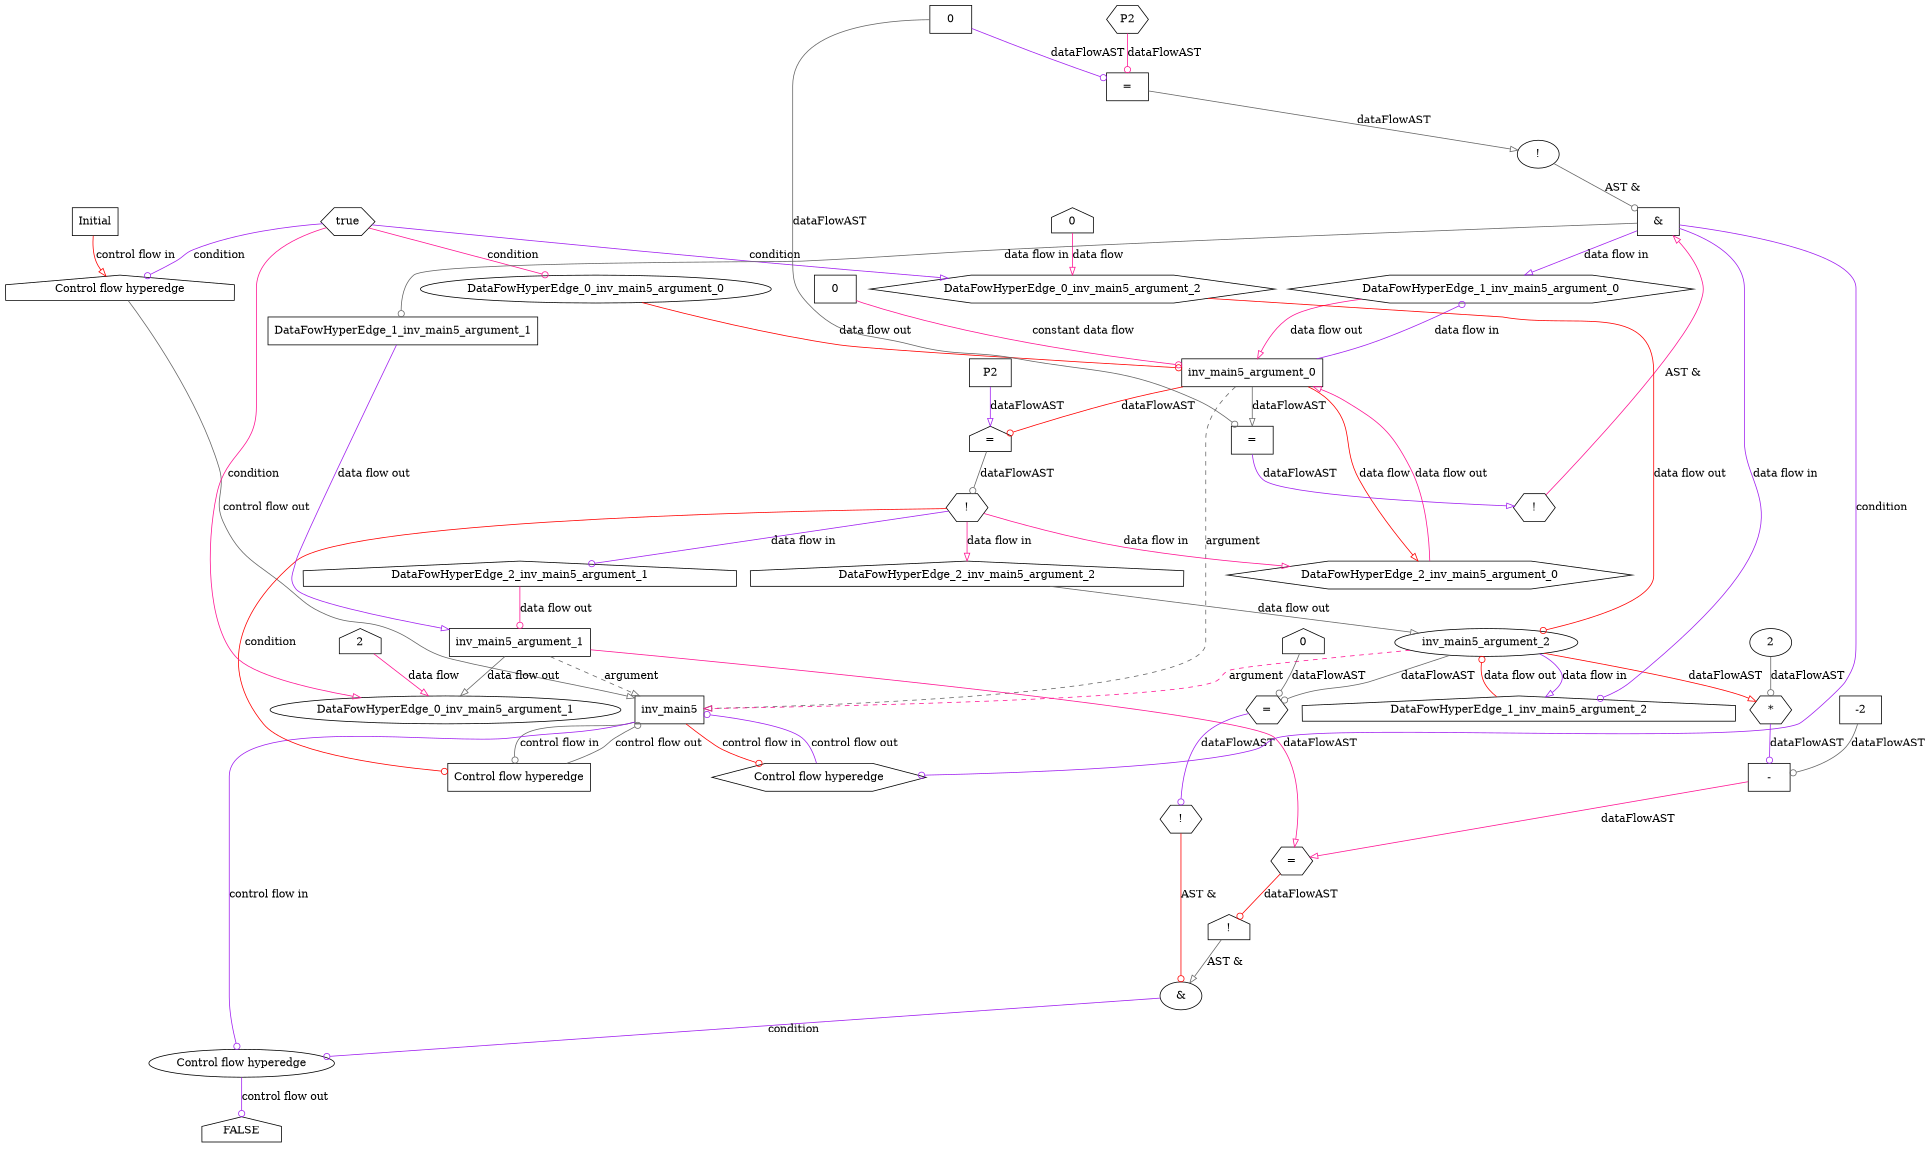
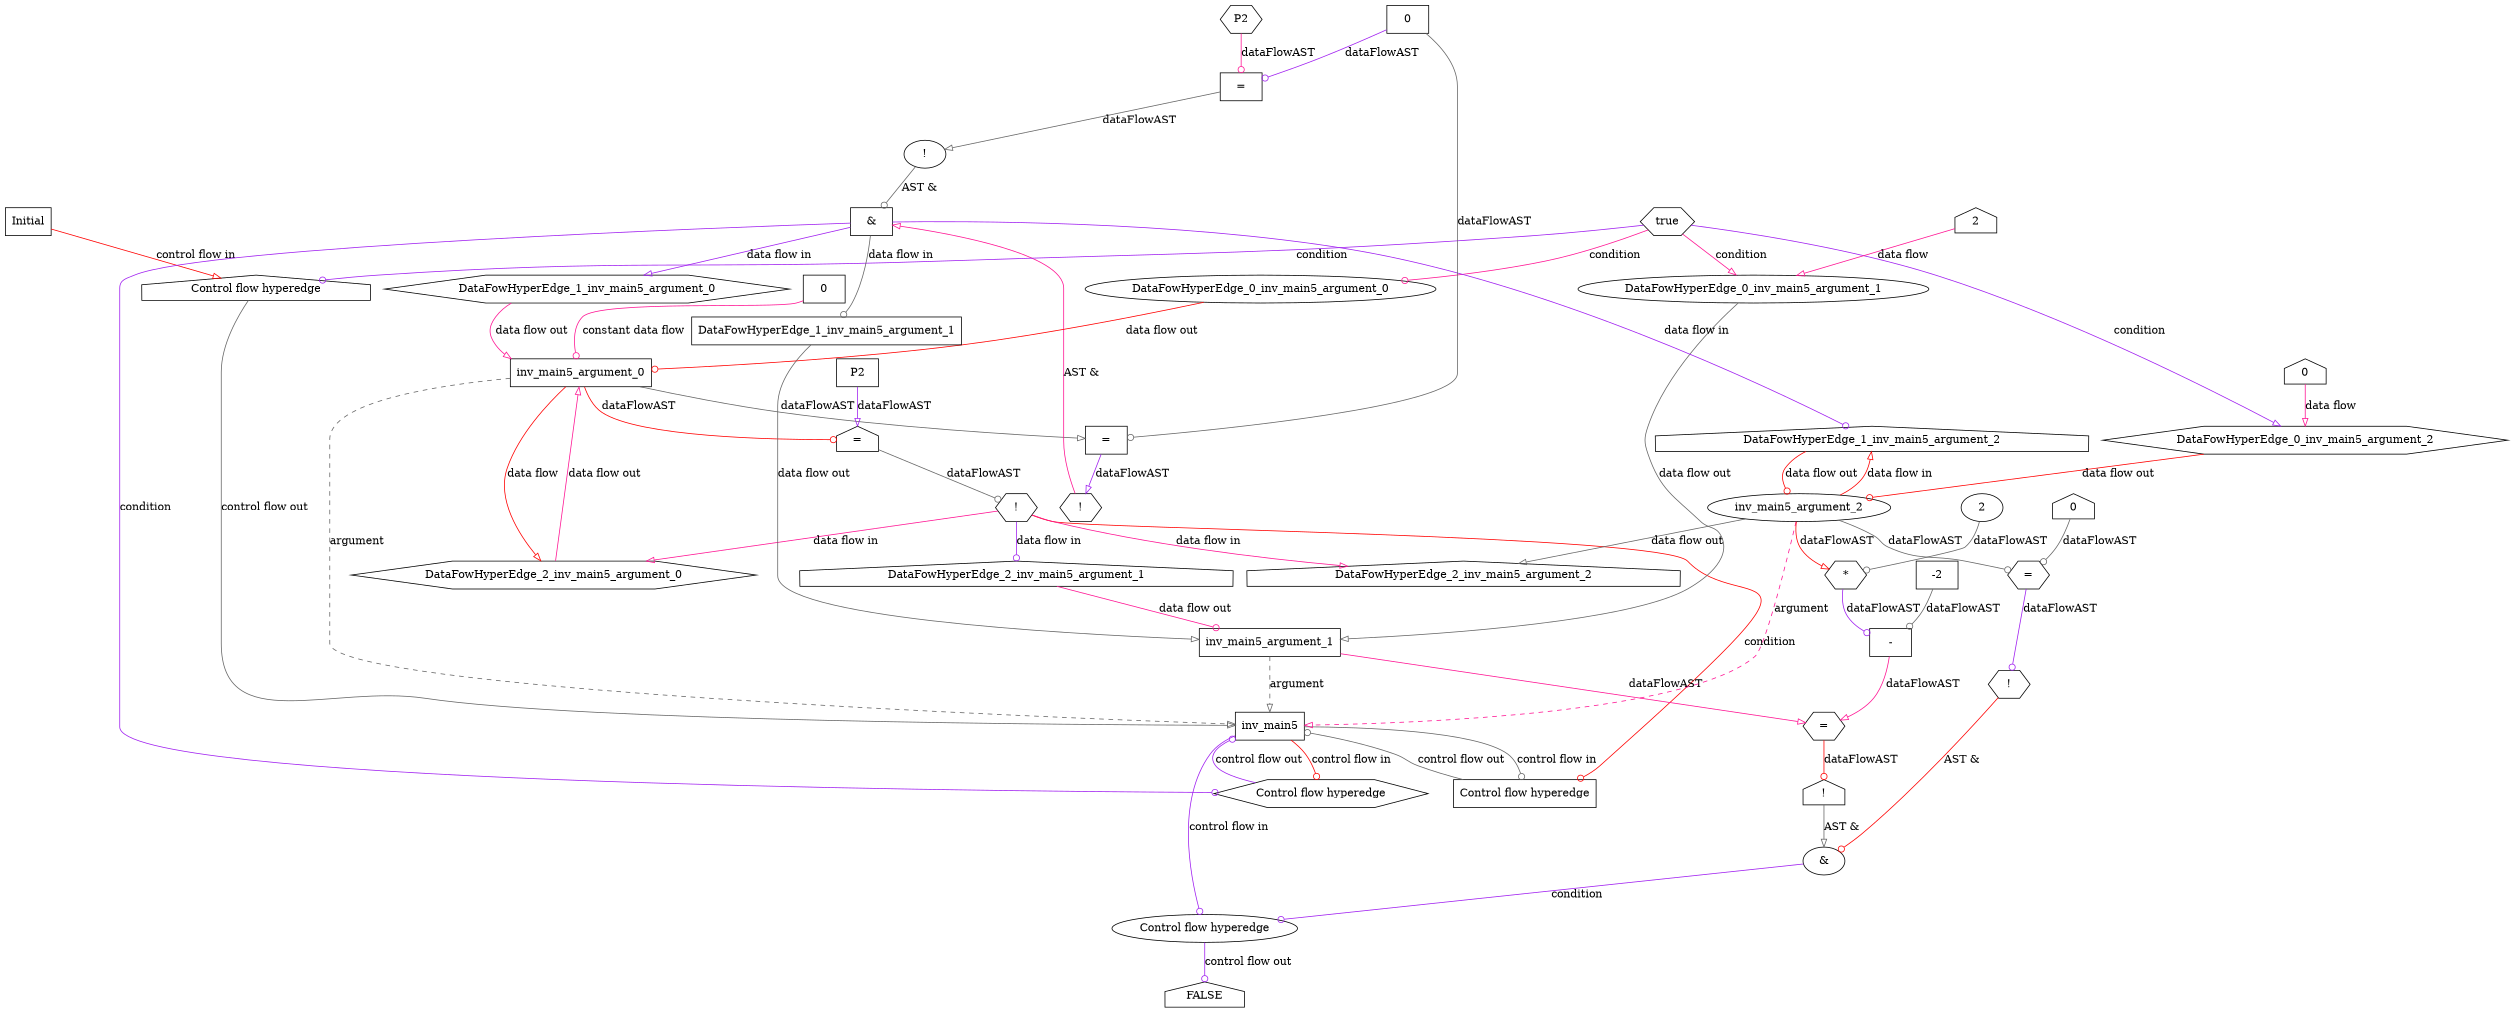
  digraph {
    node [shape=box]
    edge [arrowhead=odot color=gray40]
    n1 [label=inv_main5 nodeName=inv_main5]
    n2 [label="Control flow hyperedge" nodeName=ControlFowHyperEdge_1 shape=hexagon]
    n3 [label="Control flow hyperedge" nodeName=ControlFowHyperEdge_2]
    n4 [label="Control flow hyperedge" nodeName=ControlFowHyperEdge_3 shape=ellipse]
    n5 [label=FALSE nodeName=FALSE shape=house]
    n6 [label=Initial nodeName=Initial]
    n7 [label="Control flow hyperedge" nodeName=ControlFowHyperEdge_0 shape=house]
    n8 [label=inv_main5_argument_0 nodeName=argument0]
    n9 [label="=" nodeName=xxxinv_main5___inv_main5_1xxxguard1_node_1]
    n10 [label="=" nodeName=xxxinv_main5___inv_main5_2xxxguard_0_node_1 shape=house]
    n11 [label=DataFowHyperEdge_2_inv_main5_argument_0 nodeName=DataFowHyperEdge_2_inv_main5_argument_0 shape=hexagon]
    n12 [label=DataFowHyperEdge_1_inv_main5_argument_0 nodeName=DataFowHyperEdge_1_inv_main5_argument_0 shape=hexagon]
    n13 [label="!" nodeName=xxxinv_main5___inv_main5_1xxxguard1_node_0 shape=hexagon]
    n14 [label="!" nodeName=xxxinv_main5___inv_main5_2xxxguard_0_node_0 shape=hexagon]
    n15 [label=inv_main5_argument_1 nodeName=argument1]
    n16 [label="=" nodeName=xxxFALSE___inv_main5_3xxxguard1_node_1 shape=hexagon]
    n17 [label="!" nodeName=xxxFALSE___inv_main5_3xxxguard1_node_0 shape=house]
    n18 [label=inv_main5_argument_2 nodeName=argument2 shape=ellipse]
    n19 [label="=" nodeName=xxxFALSE___inv_main5_3xxxguard_0_node_1 shape=hexagon]
    n20 [label="*" nodeName=xxxFALSE___inv_main5_3xxxguard1_node_4 shape=hexagon]
    n21 [label=DataFowHyperEdge_1_inv_main5_argument_2 nodeName=DataFowHyperEdge_1_inv_main5_argument_2 shape=house]
    n22 [label="!" nodeName=xxxFALSE___inv_main5_3xxxguard_0_node_0 shape=hexagon]
    n23 [label="-" nodeName=xxxFALSE___inv_main5_3xxxguard1_node_3]
    n24 [label=true nodeName=true_0 shape=hexagon]
    n25 [label=DataFowHyperEdge_0_inv_main5_argument_1 nodeName=DataFowHyperEdge_0_inv_main5_argument_1 shape=ellipse]
    n26 [label=DataFowHyperEdge_0_inv_main5_argument_2 nodeName=DataFowHyperEdge_0_inv_main5_argument_2 shape=hexagon]
    n27 [label=DataFowHyperEdge_0_inv_main5_argument_0 nodeName=DataFowHyperEdge_0_inv_main5_argument_0 shape=ellipse]
    n28 [label=2 nodeName=xxxinv_main5___Initial_0xxxdataFlow_0_node_0 shape=house]
    n29 [label=0 nodeName=xxxinv_main5___Initial_0xxxdataFlow1_node_0 shape=house]
    n30 [label="&" nodeName=xxxinv_main5___inv_main5_1xxx_and]
    n31 [label=DataFowHyperEdge_1_inv_main5_argument_1 nodeName=DataFowHyperEdge_1_inv_main5_argument_1]
    n32 [label="!" nodeName=xxxinv_main5___inv_main5_1xxxguard_0_node_0 shape=ellipse]
    n33 [label="=" nodeName=xxxinv_main5___inv_main5_1xxxguard_0_node_1]
    n34 [label=P2 nodeName=xxxinv_main5___inv_main5_1xxxguard_0_node_2 shape=hexagon]
    n35 [label=0 nodeName=xxxinv_main5___inv_main5_1xxxguard_0_node_3]
    n36 [label=DataFowHyperEdge_2_inv_main5_argument_1 nodeName=DataFowHyperEdge_2_inv_main5_argument_1 shape=house]
    n37 [label=DataFowHyperEdge_2_inv_main5_argument_2 nodeName=DataFowHyperEdge_2_inv_main5_argument_2 shape=house]
    n38 [label=P2 nodeName=xxxinv_main5___inv_main5_2xxxguard_0_node_2]
    n39 [label="&" nodeName=xxxFALSE___inv_main5_3xxx_and shape=ellipse]
    n40 [label=0 nodeName=xxxFALSE___inv_main5_3xxxguard_0_node_3 shape=house]
    n41 [label=2 nodeName=xxxFALSE___inv_main5_3xxxguard1_node_5 shape=ellipse]
    n42 [label=-2 nodeName=xxxFALSE___inv_main5_3xxxguard1_node_7]
    n43 [label=0 nodeName=xxxinv_main5___inv_main5_2xxxinv_main5_argument_0_constant_0]
    n1 -> n2 [color=red label="control flow in"]
    n1 -> n3 [label="control flow in"]
    n1 -> n4 [color=purple label="control flow in"]
    n2 -> n1 [color=purple label="control flow out"]
    n3 -> n1 [label="control flow out"]
    n4 -> n5 [color=purple label="control flow out"]
    n6 -> n7 [arrowhead=onormal color=red label="control flow in"]
    n7 -> n1 [arrowhead=onormal label="control flow out"]
    n8 -> n1 [arrowhead=onormal label=argument style=dashed]
    n8 -> n9 [arrowhead=onormal label=dataFlowAST]
    n8 -> n10 [color=red label=dataFlowAST]
    n8 -> n11 [arrowhead=onormal color=red label="data flow"]
-   n8 -> n12 [color=purple label="data flow in"]
    n9 -> n13 [arrowhead=onormal color=purple label=dataFlowAST]
    n10 -> n14 [label=dataFlowAST]
    n11 -> n8 [arrowhead=onormal color=deeppink label="data flow out"]
    n12 -> n8 [arrowhead=onormal color=deeppink label="data flow out"]
    n13 -> n30 [arrowhead=onormal color=deeppink label="AST &"]
    n14 -> n3 [color=red label=condition]
    n14 -> n11 [arrowhead=onormal color=deeppink label="data flow in"]
    n14 -> n36 [color=purple label="data flow in"]
    n14 -> n37 [arrowhead=onormal color=deeppink label="data flow in"]
    n15 -> n1 [arrowhead=onormal label=argument style=dashed]
    n15 -> n16 [arrowhead=onormal color=deeppink label=dataFlowAST]
    n16 -> n17 [color=red label=dataFlowAST]
    n17 -> n39 [arrowhead=onormal label="AST &"]
    n18 -> n1 [arrowhead=onormal color=deeppink label=argument style=dashed]
    n18 -> n19 [label=dataFlowAST]
    n18 -> n20 [arrowhead=onormal color=red label=dataFlowAST]
-   n18 -> n21 [arrowhead=onormal color=purple label="data flow in"]
+   n18 -> n21 [arrowhead=onormal color=red label="data flow in"]
    n19 -> n22 [color=purple label=dataFlowAST]
    n20 -> n23 [color=purple label=dataFlowAST]
    n21 -> n18 [color=red label="data flow out"]
    n22 -> n39 [color=red label="AST &"]
    n23 -> n16 [arrowhead=onormal color=deeppink label=dataFlowAST]
    n24 -> n7 [color=purple label=condition]
    n24 -> n25 [arrowhead=onormal color=deeppink label=condition]
    n24 -> n26 [arrowhead=onormal color=purple label=condition]
    n24 -> n27 [color=deeppink label=condition]
-   n15 -> n25 [arrowhead=onormal label="data flow out"]
+   n25 -> n15 [arrowhead=onormal label="data flow out"]
    n26 -> n18 [color=red label="data flow out"]
    n27 -> n8 [color=red label="data flow out"]
    n28 -> n25 [arrowhead=onormal color=deeppink label="data flow"]
    n29 -> n26 [arrowhead=onormal color=deeppink label="data flow"]
    n30 -> n2 [color=purple label=condition]
    n30 -> n12 [arrowhead=onormal color=purple label="data flow in"]
    n30 -> n21 [color=purple label="data flow in"]
    n30 -> n31 [label="data flow in"]
-   n31 -> n15 [arrowhead=onormal color=purple label="data flow out"]
+   n31 -> n15 [arrowhead=onormal label="data flow out"]
    n32 -> n30 [label="AST &"]
    n33 -> n32 [arrowhead=onormal label=dataFlowAST]
    n34 -> n33 [color=deeppink label=dataFlowAST]
    n35 -> n9 [label=dataFlowAST]
    n35 -> n33 [color=purple label=dataFlowAST]
    n36 -> n15 [color=deeppink label="data flow out"]
-   n37 -> n18 [arrowhead=onormal label="data flow out"]
+   n18 -> n37 [arrowhead=onormal label="data flow out"]
    n38 -> n10 [arrowhead=onormal color=purple label=dataFlowAST]
    n39 -> n4 [color=purple label=condition]
    n40 -> n19 [label=dataFlowAST]
    n41 -> n20 [label=dataFlowAST]
    n42 -> n23 [label=dataFlowAST]
    n43 -> n8 [color=deeppink label="constant data flow"]
  }
